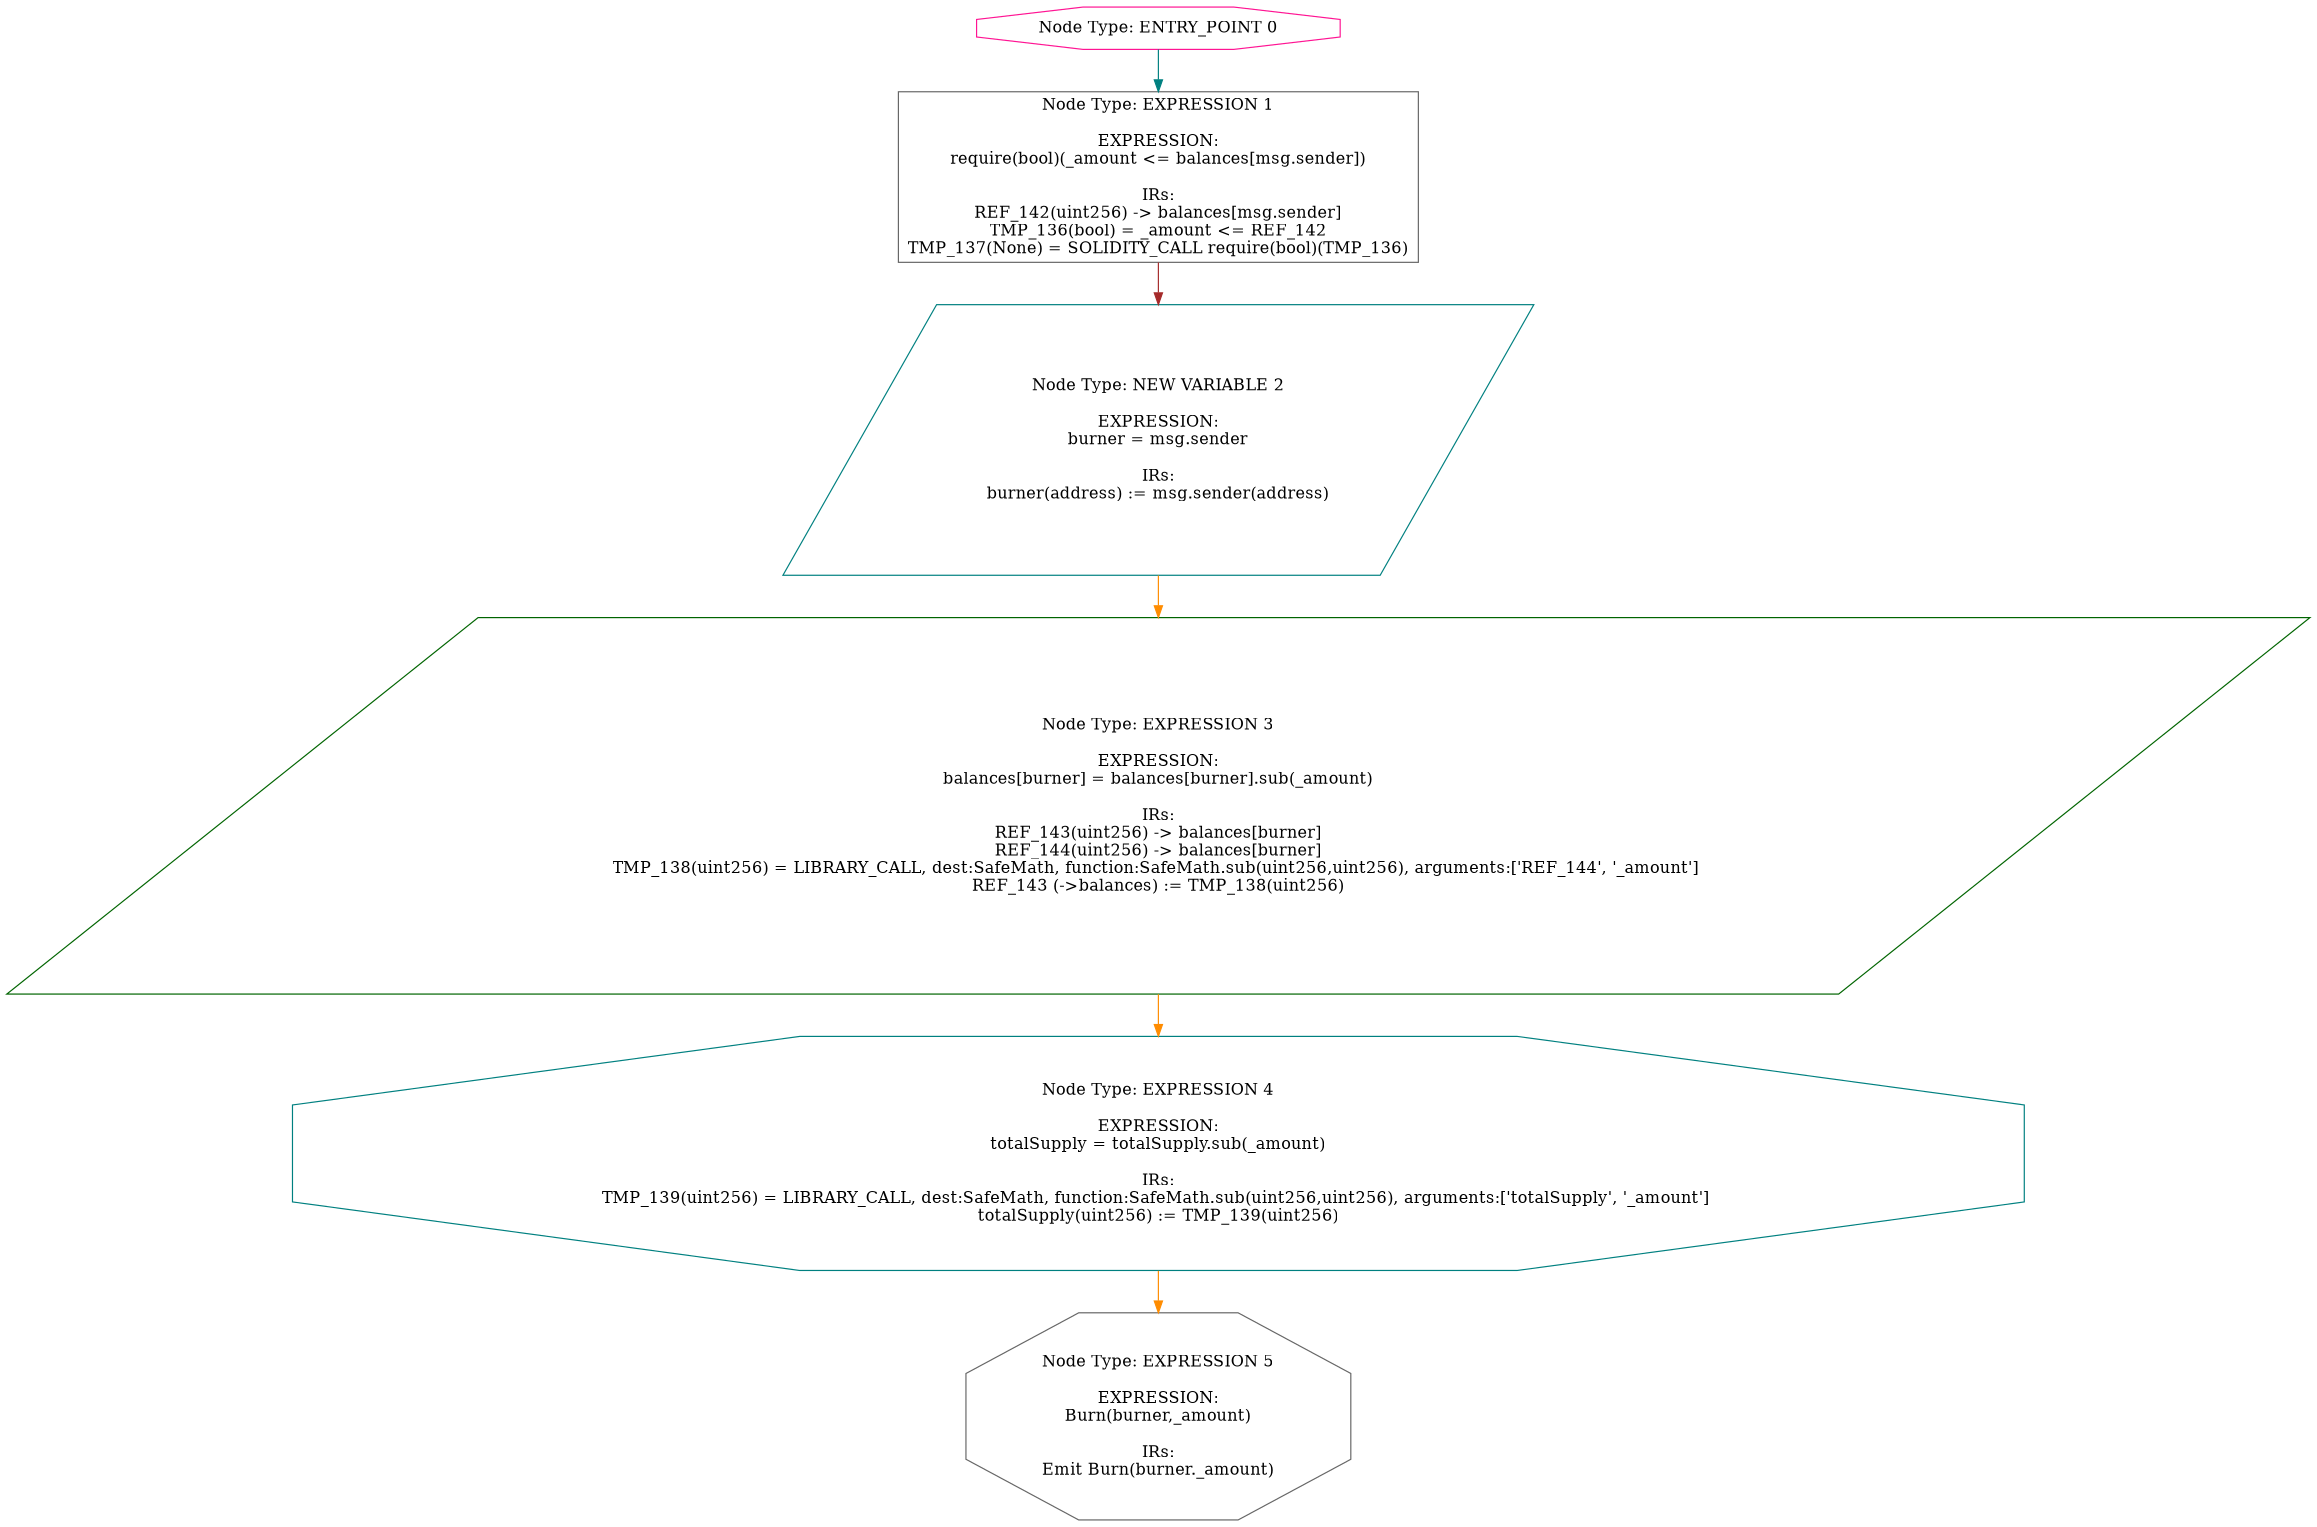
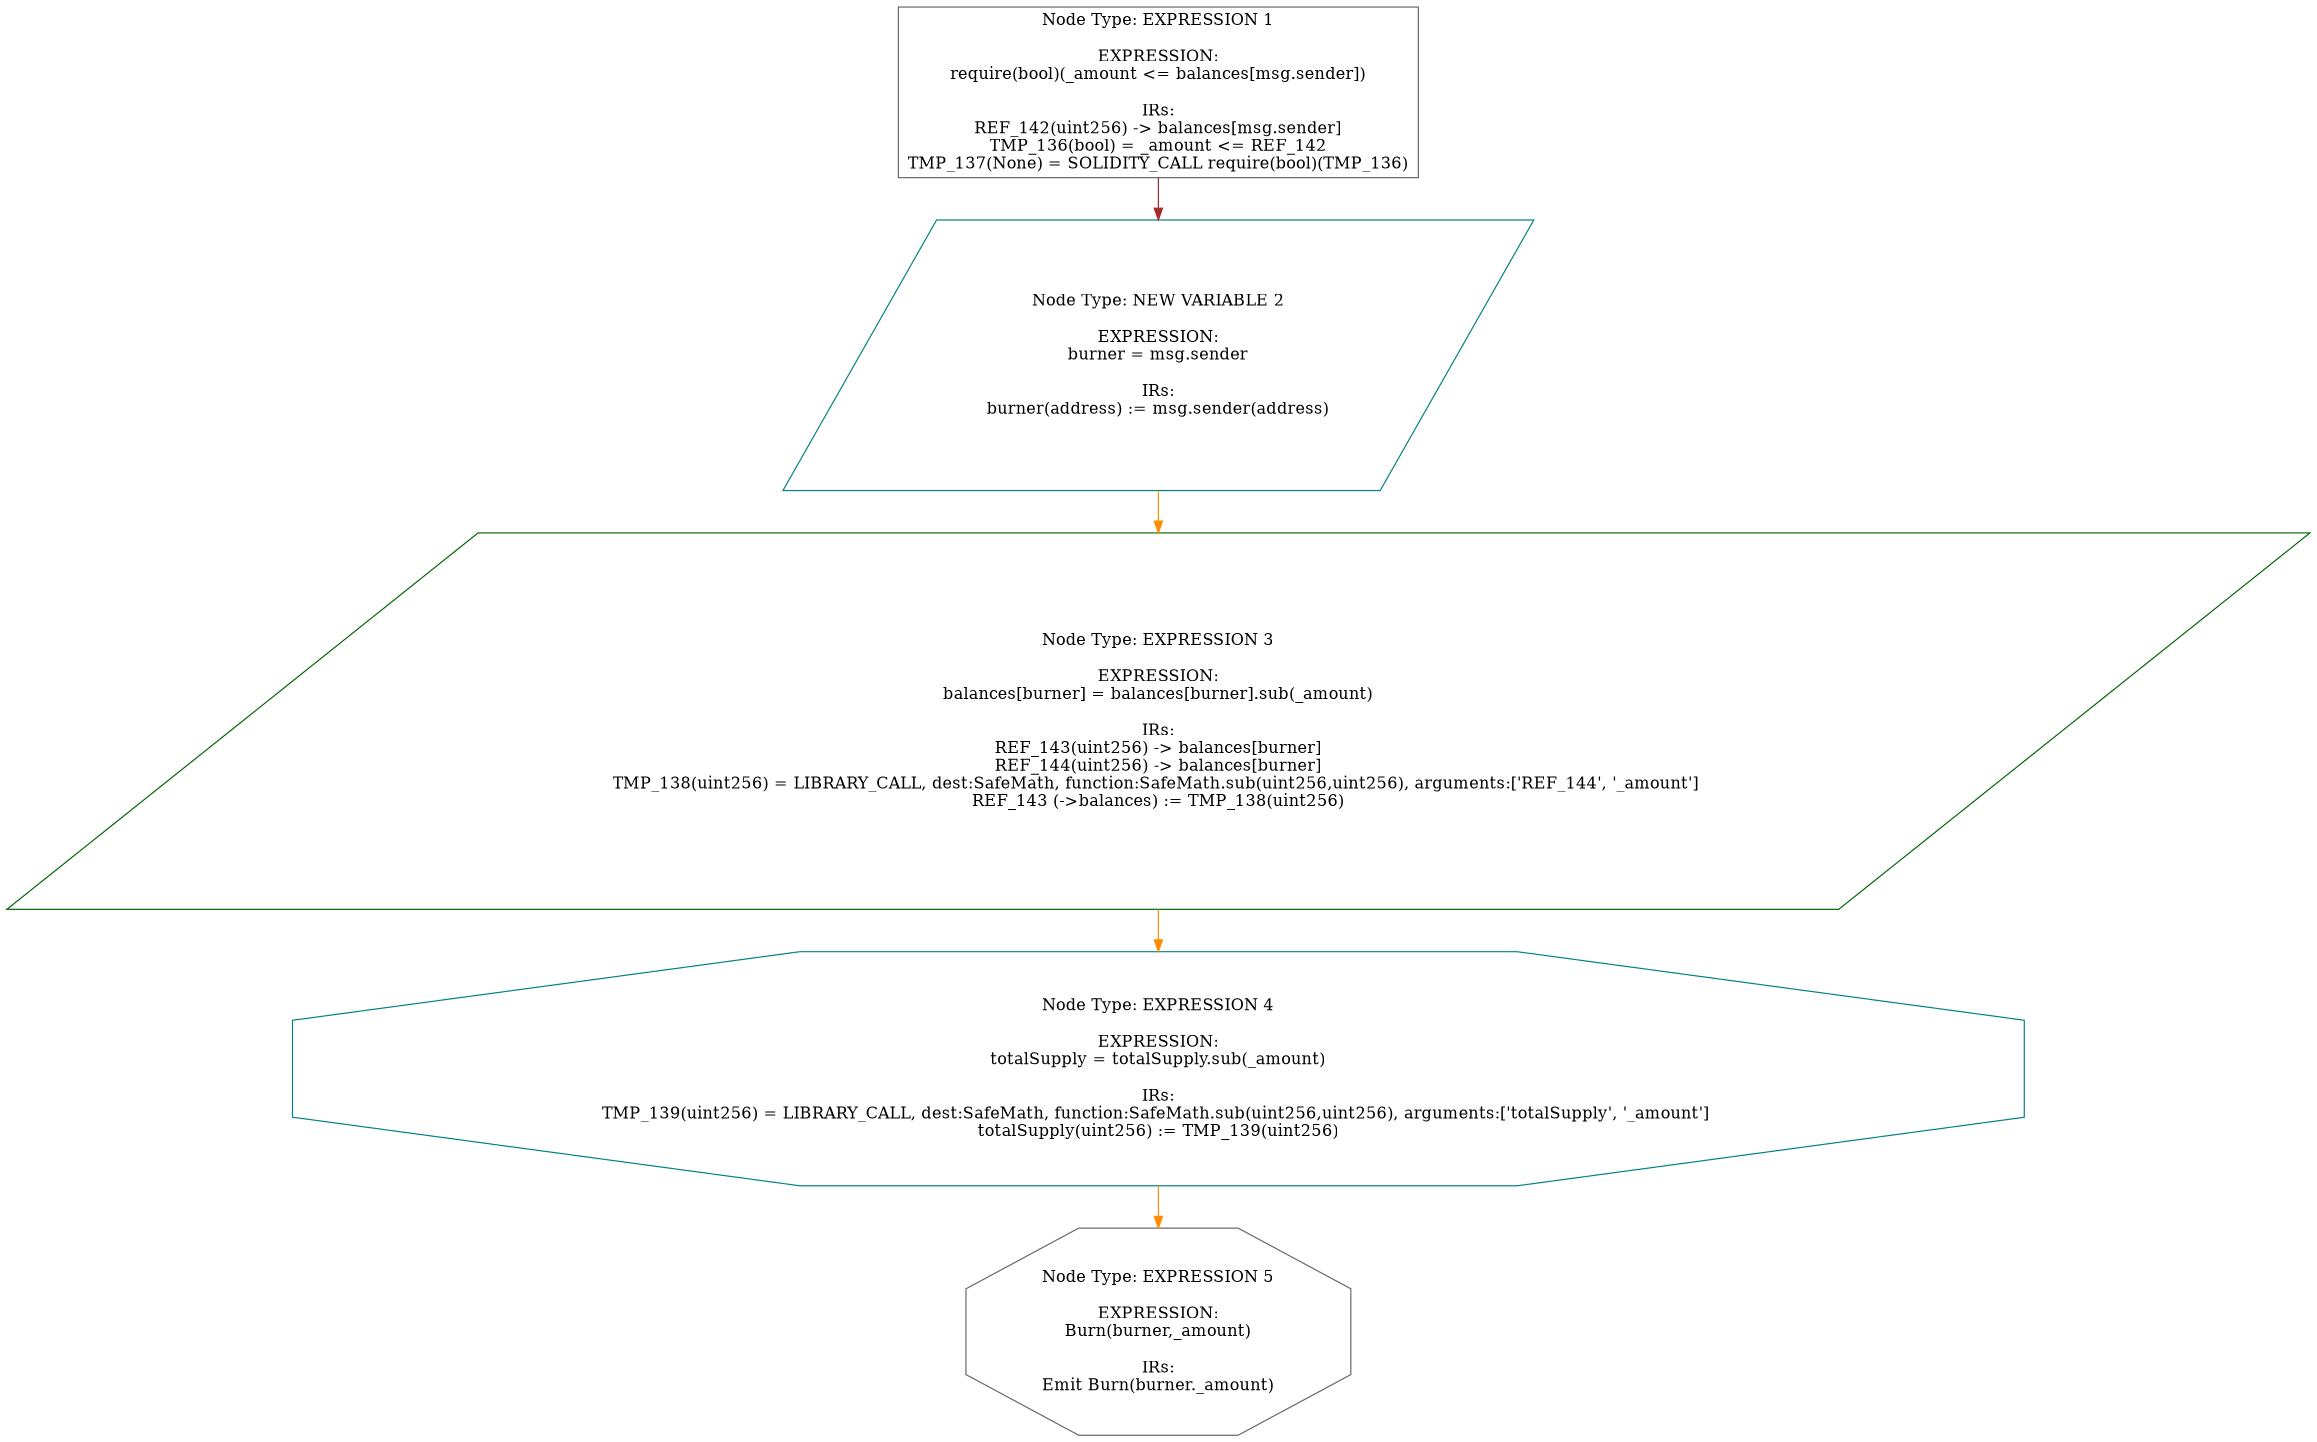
  digraph {
    node [color=gray40 shape=octagon]
    edge [color=darkorange]
-   n1 [label="Node Type: ENTRY_POINT 0\n" color=deeppink]
    n2 [label="Node Type: EXPRESSION 1\n\nEXPRESSION:\nrequire(bool)(_amount <= balances[msg.sender])\n\nIRs:\nREF_142(uint256) -> balances[msg.sender]\nTMP_136(bool) = _amount <= REF_142\nTMP_137(None) = SOLIDITY_CALL require(bool)(TMP_136)" shape=box]
    n3 [label="Node Type: NEW VARIABLE 2\n\nEXPRESSION:\nburner = msg.sender\n\nIRs:\nburner(address) := msg.sender(address)" color=teal shape=parallelogram]
    n4 [label="Node Type: EXPRESSION 3\n\nEXPRESSION:\nbalances[burner] = balances[burner].sub(_amount)\n\nIRs:\nREF_143(uint256) -> balances[burner]\nREF_144(uint256) -> balances[burner]\nTMP_138(uint256) = LIBRARY_CALL, dest:SafeMath, function:SafeMath.sub(uint256,uint256), arguments:['REF_144', '_amount'] \nREF_143 (->balances) := TMP_138(uint256)" color=darkgreen shape=parallelogram]
    n5 [label="Node Type: EXPRESSION 4\n\nEXPRESSION:\ntotalSupply = totalSupply.sub(_amount)\n\nIRs:\nTMP_139(uint256) = LIBRARY_CALL, dest:SafeMath, function:SafeMath.sub(uint256,uint256), arguments:['totalSupply', '_amount'] \ntotalSupply(uint256) := TMP_139(uint256)" color=teal]
    n6 [label="Node Type: EXPRESSION 5\n\nEXPRESSION:\nBurn(burner,_amount)\n\nIRs:\nEmit Burn(burner._amount)"]
-   n1 -> n2 [color=teal]
    n2 -> n3 [color=brown]
    n3 -> n4
    n4 -> n5
    n5 -> n6
  }
